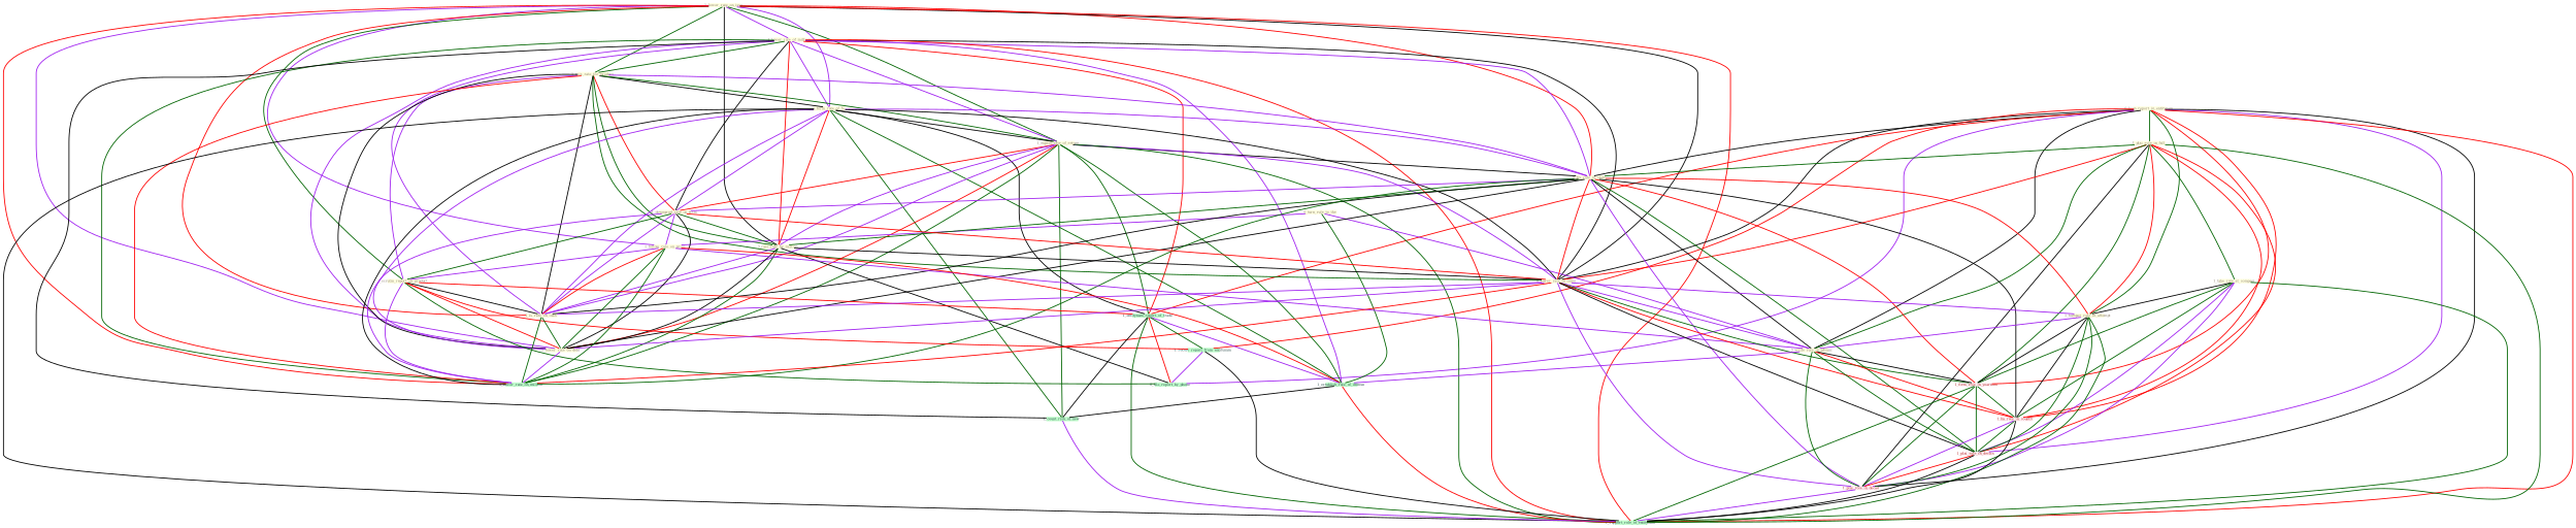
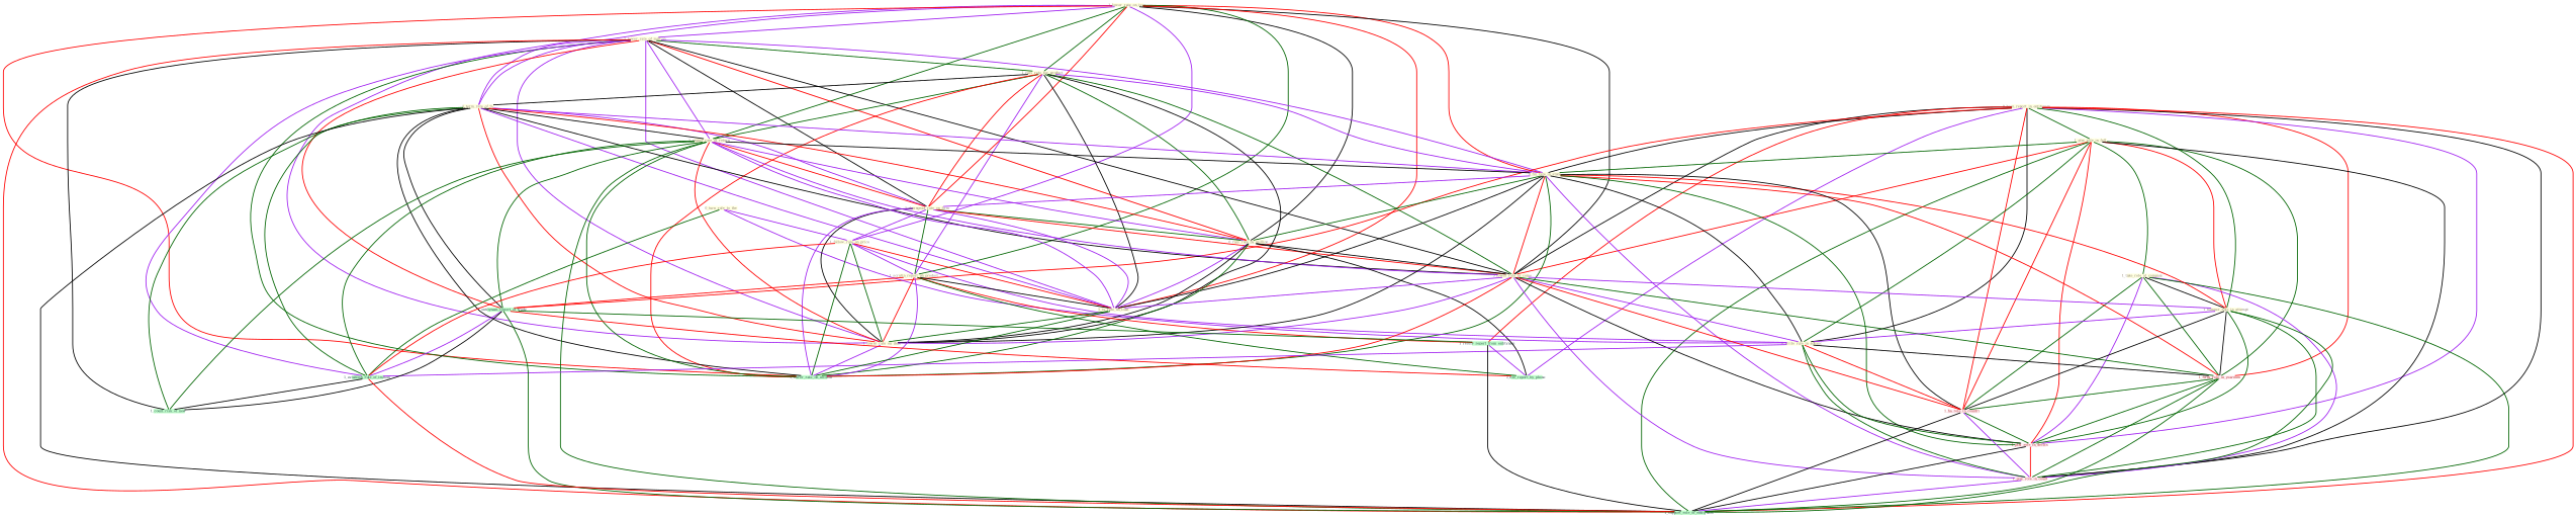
  graph {
    node [color="#ffffe0" fixedsize=true fontcolor="#8b7d6b" fontsize=4 shape=polygon style=filled]
    edge [color=darkgreen w=1]
    "1_lower_rate_on_issu " [height=.06 width=.5]
    "1_lower_rate_of_million " [height=.06 width=.5]
    "0_been_report_in_entitynam " [height=.06 width=.5]
    "1_rais_rate_for_product " [height=.06 width=.5]
    "1_term_rate_of_% " [height=.06 width=.5]
    "1_plai_role_in_fall " [height=.06 width=.5]
    "1_expect_rate_of_return " [height=.06 width=.5]
    "1_take_role_at_compani " [height=.06 width=.5]
    "0_turn_rule_to_the " [height=.06 width=.5]
    "0_fix_rate_in_state " [height=.06 width=.5]
    "1_downgrad_rate_on_firm " [height=.06 width=.5]
    "0_rais_rate_by_million " [height=.06 width=.5]
    "1_follow_rule_on_price " [height=.06 width=.5]
    "1_scrutin_report_on_product " [height=.06 width=.5]
    "0_lower_rate_in_come " [height=.06 width=.5]
    "1_hamper_role_in_attempt " [height=.06 width=.5]
    "0_write_rule_in_advanc " [height=.06 width=.5]
    "1_is_rate_on_loan " [height=.06 width=.5]
    "1_lower_rate_on_debt " [height=.06 width=.5]
    n20 [color="#fff0f5" fontcolor="#b22222" height=.06 label="1_firm_role_in_yearnum" width=.5]
    "1_ha_role_in_countri " [color="#fff0f5" fontcolor="#b22222" height=.06 width=.5]
    "1_plai_role_in_declin " [color="#fff0f5" fontcolor="#b22222" height=.06 width=.5]
-   "1_plai_role_in_decad " [color="#fff0f5" fontcolor="#b22222" height=.06 width=.5]
+   "1_plai_role_in_decad " [color="#fff0f5" fontcolor="#b22222" height=.06 width=.5 label="1_plai_role_in_count"]
    "1_lower_rate_on_million " [color="#BDFCC9" fontcolor="#2f4f4f" height=.06 width=.5]
    "1_entitynam_report_of_trade " [color="#BDFCC9" fontcolor="#2f4f4f" height=.06 width=.5]
    "1_establish_rule_of_immun " [color="#BDFCC9" fontcolor="#2f4f4f" height=.06 width=.5]
    "1_count_risk_of_new " [color="#BDFCC9" fontcolor="#2f4f4f" height=.06 width=.5]
    "1_support_role_of_entitynam " [color="#BDFCC9" fontcolor="#2f4f4f" height=.06 width=.5]
    "1_receiv_report_from_entitynam " [color="#BDFCC9" fontcolor="#2f4f4f" height=.06 width=.5]
    "0_file_report_by_phone " [color="#BDFCC9" fontcolor="#2f4f4f" height=.06 width=.5]
    subgraph sub_1 {
      "1_lower_rate_on_issu "
      "1_lower_rate_of_million "
      "0_been_report_in_entitynam "
      "1_rais_rate_for_product "
      "1_term_rate_of_% "
      "1_plai_role_in_fall "
      "1_expect_rate_of_return "
      "1_take_role_at_compani "
      "0_turn_rule_to_the "
      "0_fix_rate_in_state "
      "1_downgrad_rate_on_firm "
      "0_rais_rate_by_million "
      "1_follow_rule_on_price "
      "1_scrutin_report_on_product "
      "0_lower_rate_in_come "
      "1_hamper_role_in_attempt "
      "0_write_rule_in_advanc "
      "1_is_rate_on_loan "
      "1_lower_rate_on_debt "
    }
    subgraph sub_2 {
      n20
      "1_ha_role_in_countri "
      "1_plai_role_in_declin "
      "1_plai_role_in_decad "
    }
    "1_lower_rate_on_issu " -- "1_lower_rate_of_million " [color=purple w=2]
    "1_lower_rate_on_issu " -- "1_rais_rate_for_product "
    "1_lower_rate_on_issu " -- "1_term_rate_of_% " [color=purple]
    "1_lower_rate_on_issu " -- "1_expect_rate_of_return "
    "1_lower_rate_on_issu " -- "0_fix_rate_in_state " [color=red]
-   "1_lower_rate_on_issu " -- "1_support_role_of_entitynam " [color=red w=2]
+   "1_lower_rate_on_issu " -- "1_downgrad_rate_on_firm " [color=red w=2]
    "1_lower_rate_on_issu " -- "0_rais_rate_by_million " [color=black]
    "1_lower_rate_on_issu " -- "1_follow_rule_on_price " [color=purple]
    "1_lower_rate_on_issu " -- "1_scrutin_report_on_product "
    "1_lower_rate_on_issu " -- "0_lower_rate_in_come " [color=black w=2]
    "1_lower_rate_on_issu " -- "1_is_rate_on_loan " [color=red w=2]
    "1_lower_rate_on_issu " -- "1_lower_rate_on_debt " [color=purple w=3]
    "1_lower_rate_on_issu " -- "1_lower_rate_on_million " [color=red w=3]
    "1_lower_rate_of_million " -- "1_rais_rate_for_product "
    "1_lower_rate_of_million " -- "1_term_rate_of_% " [color=purple w=2]
    "1_lower_rate_of_million " -- "1_expect_rate_of_return " [color=purple w=2]
    "1_lower_rate_of_million " -- "0_fix_rate_in_state " [color=purple]
    "1_lower_rate_of_million " -- "1_downgrad_rate_on_firm " [color=black]
    "1_lower_rate_of_million " -- "0_rais_rate_by_million " [color=red w=2]
    "1_lower_rate_of_million " -- "0_lower_rate_in_come " [color=black w=2]
    "1_lower_rate_of_million " -- "1_is_rate_on_loan " [color=purple]
    "1_lower_rate_of_million " -- "1_lower_rate_on_debt " [color=purple w=2]
    "1_lower_rate_of_million " -- "1_lower_rate_on_million " [w=3]
    "1_lower_rate_of_million " -- "1_entitynam_report_of_trade " [color=red]
    "1_lower_rate_of_million " -- "1_establish_rule_of_immun " [color=purple]
    "1_lower_rate_of_million " -- "1_count_risk_of_new " [color=black]
    "1_lower_rate_of_million " -- "1_support_role_of_entitynam " [color=red]
    "0_been_report_in_entitynam " -- "1_plai_role_in_fall "
    "0_been_report_in_entitynam " -- "0_fix_rate_in_state " [color=black]
    "0_been_report_in_entitynam " -- "0_lower_rate_in_come " [color=black]
    "0_been_report_in_entitynam " -- "1_hamper_role_in_attempt "
    "0_been_report_in_entitynam " -- "0_write_rule_in_advanc " [color=black]
    "0_been_report_in_entitynam " -- n20 [color=red]
    "0_been_report_in_entitynam " -- "1_ha_role_in_countri " [color=red]
    "0_been_report_in_entitynam " -- "1_plai_role_in_declin " [color=purple]
    "0_been_report_in_entitynam " -- "1_plai_role_in_decad " [color=black]
    "0_been_report_in_entitynam " -- "1_entitynam_report_of_trade " [color=red]
    "0_been_report_in_entitynam " -- "1_support_role_of_entitynam " [color=red]
    "0_been_report_in_entitynam " -- "1_receiv_report_from_entitynam " [color=red w=2]
    "0_been_report_in_entitynam " -- "0_file_report_by_phone " [color=purple]
    "1_rais_rate_for_product " -- "1_term_rate_of_% " [color=black]
    "1_rais_rate_for_product " -- "1_expect_rate_of_return "
    "1_rais_rate_for_product " -- "0_fix_rate_in_state " [color=purple]
    "1_rais_rate_for_product " -- "1_downgrad_rate_on_firm " [color=red]
    "1_rais_rate_for_product " -- "0_rais_rate_by_million " [w=2]
    "1_rais_rate_for_product " -- "1_scrutin_report_on_product " [color=purple]
    "1_rais_rate_for_product " -- "0_lower_rate_in_come "
    "1_rais_rate_for_product " -- "1_is_rate_on_loan " [color=black]
    "1_rais_rate_for_product " -- "1_lower_rate_on_debt " [color=black]
    "1_rais_rate_for_product " -- "1_lower_rate_on_million " [color=red]
    "1_term_rate_of_% " -- "1_expect_rate_of_return " [color=black w=2]
    "1_term_rate_of_% " -- "0_fix_rate_in_state " [color=purple]
    "1_term_rate_of_% " -- "1_downgrad_rate_on_firm " [color=purple]
    "1_term_rate_of_% " -- "0_rais_rate_by_million " [color=red]
    "1_term_rate_of_% " -- "0_lower_rate_in_come " [color=black]
    "1_term_rate_of_% " -- "1_is_rate_on_loan " [color=purple]
-   "1_term_rate_of_% " -- "1_lower_rate_on_debt " [color=purple]
+   "1_term_rate_of_% " -- "1_lower_rate_on_debt " [color=red]
    "1_term_rate_of_% " -- "1_lower_rate_on_million " [color=black]
    "1_term_rate_of_% " -- "1_entitynam_report_of_trade " [color=black]
    "1_term_rate_of_% " -- "1_establish_rule_of_immun "
    "1_term_rate_of_% " -- "1_count_risk_of_new "
    "1_term_rate_of_% " -- "1_support_role_of_entitynam " [color=black]
    "1_plai_role_in_fall " -- "1_take_role_at_compani "
    "1_plai_role_in_fall " -- "0_fix_rate_in_state "
    "1_plai_role_in_fall " -- "0_lower_rate_in_come " [color=red]
    "1_plai_role_in_fall " -- "1_hamper_role_in_attempt " [color=red w=2]
    "1_plai_role_in_fall " -- "0_write_rule_in_advanc "
    "1_plai_role_in_fall " -- n20 [w=2]
    "1_plai_role_in_fall " -- "1_ha_role_in_countri " [color=red w=2]
    "1_plai_role_in_fall " -- "1_plai_role_in_declin " [color=red w=3]
    "1_plai_role_in_fall " -- "1_plai_role_in_decad " [color=black w=3]
    "1_plai_role_in_fall " -- "1_support_role_of_entitynam "
    "1_expect_rate_of_return " -- "0_fix_rate_in_state " [color=black]
    "1_expect_rate_of_return " -- "1_downgrad_rate_on_firm " [color=red]
    "1_expect_rate_of_return " -- "0_rais_rate_by_million " [color=purple]
    "1_expect_rate_of_return " -- "0_lower_rate_in_come " [color=purple]
    "1_expect_rate_of_return " -- "1_is_rate_on_loan " [color=purple]
    "1_expect_rate_of_return " -- "1_lower_rate_on_debt " [color=red]
    "1_expect_rate_of_return " -- "1_lower_rate_on_million "
    "1_expect_rate_of_return " -- "1_entitynam_report_of_trade "
    "1_expect_rate_of_return " -- "1_establish_rule_of_immun "
    "1_expect_rate_of_return " -- "1_count_risk_of_new "
    "1_expect_rate_of_return " -- "1_support_role_of_entitynam "
    "1_take_role_at_compani " -- "1_hamper_role_in_attempt " [color=black]
    "1_take_role_at_compani " -- n20
    "1_take_role_at_compani " -- "1_ha_role_in_countri "
    "1_take_role_at_compani " -- "1_plai_role_in_declin " [color=purple]
    "1_take_role_at_compani " -- "1_plai_role_in_decad " [color=purple]
    "1_take_role_at_compani " -- "1_support_role_of_entitynam "
    "0_turn_rule_to_the " -- "1_follow_rule_on_price " [color=purple]
    "0_turn_rule_to_the " -- "0_write_rule_in_advanc " [color=purple]
    "0_turn_rule_to_the " -- "1_establish_rule_of_immun "
    "0_fix_rate_in_state " -- "1_downgrad_rate_on_firm " [color=purple]
    "0_fix_rate_in_state " -- "0_rais_rate_by_million "
    "0_fix_rate_in_state " -- "0_lower_rate_in_come " [color=red w=2]
    "0_fix_rate_in_state " -- "1_hamper_role_in_attempt " [color=red]
    "0_fix_rate_in_state " -- "0_write_rule_in_advanc " [color=black]
    "0_fix_rate_in_state " -- "1_is_rate_on_loan " [color=black]
    "0_fix_rate_in_state " -- "1_lower_rate_on_debt " [color=black]
    "0_fix_rate_in_state " -- n20 [color=red]
    "0_fix_rate_in_state " -- "1_ha_role_in_countri " [color=black]
    "0_fix_rate_in_state " -- "1_plai_role_in_declin "
    "0_fix_rate_in_state " -- "1_plai_role_in_decad " [color=purple]
    "0_fix_rate_in_state " -- "1_lower_rate_on_million "
    "1_downgrad_rate_on_firm " -- "0_rais_rate_by_million "
    "1_downgrad_rate_on_firm " -- "1_follow_rule_on_price " [color=purple]
    "1_downgrad_rate_on_firm " -- "1_scrutin_report_on_product "
    "1_downgrad_rate_on_firm " -- "0_lower_rate_in_come " [color=red]
    "1_downgrad_rate_on_firm " -- "1_is_rate_on_loan " [color=purple w=2]
    "1_downgrad_rate_on_firm " -- "1_lower_rate_on_debt " [color=black w=2]
    "1_downgrad_rate_on_firm " -- "1_lower_rate_on_million " [color=purple w=2]
    "0_rais_rate_by_million " -- "0_lower_rate_in_come " [color=black]
    "0_rais_rate_by_million " -- "1_is_rate_on_loan " [color=purple]
    "0_rais_rate_by_million " -- "1_lower_rate_on_debt " [color=black]
    "0_rais_rate_by_million " -- "1_lower_rate_on_million " [w=2]
    "0_rais_rate_by_million " -- "0_file_report_by_phone " [color=black]
    "1_follow_rule_on_price " -- "1_scrutin_report_on_product " [color=purple]
    "1_follow_rule_on_price " -- "0_write_rule_in_advanc " [color=purple]
    "1_follow_rule_on_price " -- "1_is_rate_on_loan " [color=red]
    "1_follow_rule_on_price " -- "1_lower_rate_on_debt "
    "1_follow_rule_on_price " -- "1_lower_rate_on_million "
    "1_follow_rule_on_price " -- "1_establish_rule_of_immun " [color=red]
    "1_scrutin_report_on_product " -- "1_is_rate_on_loan " [color=black]
    "1_scrutin_report_on_product " -- "1_lower_rate_on_debt " [color=red]
    "1_scrutin_report_on_product " -- "1_lower_rate_on_million " [color=purple]
    "1_scrutin_report_on_product " -- "1_entitynam_report_of_trade " [color=red]
    "1_scrutin_report_on_product " -- "1_receiv_report_from_entitynam " [color=red]
    "1_scrutin_report_on_product " -- "0_file_report_by_phone "
    "0_lower_rate_in_come " -- "1_hamper_role_in_attempt " [color=purple]
    "0_lower_rate_in_come " -- "0_write_rule_in_advanc " [color=purple]
    "0_lower_rate_in_come " -- "1_is_rate_on_loan " [color=purple]
    "0_lower_rate_in_come " -- "1_lower_rate_on_debt " [color=purple w=2]
    "0_lower_rate_in_come " -- n20
    "0_lower_rate_in_come " -- "1_ha_role_in_countri " [color=red]
    "0_lower_rate_in_come " -- "1_plai_role_in_declin " [color=black]
    "0_lower_rate_in_come " -- "1_plai_role_in_decad " [color=purple]
    "0_lower_rate_in_come " -- "1_lower_rate_on_million " [color=red w=2]
    "1_hamper_role_in_attempt " -- "0_write_rule_in_advanc " [color=purple]
    "1_hamper_role_in_attempt " -- n20 [color=black w=2]
    "1_hamper_role_in_attempt " -- "1_ha_role_in_countri " [color=black w=2]
    "1_hamper_role_in_attempt " -- "1_plai_role_in_declin " [w=2]
    "1_hamper_role_in_attempt " -- "1_plai_role_in_decad " [w=2]
    "1_hamper_role_in_attempt " -- "1_support_role_of_entitynam "
    "0_write_rule_in_advanc " -- n20 [color=black]
    "0_write_rule_in_advanc " -- "1_ha_role_in_countri " [color=red]
    "0_write_rule_in_advanc " -- "1_plai_role_in_declin "
    "0_write_rule_in_advanc " -- "1_plai_role_in_decad "
    "0_write_rule_in_advanc " -- "1_establish_rule_of_immun " [color=purple]
    "1_is_rate_on_loan " -- "1_lower_rate_on_debt " [w=2]
    "1_is_rate_on_loan " -- "1_lower_rate_on_million " [w=2]
    "1_lower_rate_on_debt " -- "1_lower_rate_on_million " [color=purple w=3]
    n20 -- "1_ha_role_in_countri " [w=2]
    n20 -- "1_plai_role_in_declin " [w=2]
    n20 -- "1_plai_role_in_decad " [w=2]
    n20 -- "1_support_role_of_entitynam "
    "1_ha_role_in_countri " -- "1_plai_role_in_declin " [w=2]
    "1_ha_role_in_countri " -- "1_plai_role_in_decad " [color=purple w=2]
    "1_ha_role_in_countri " -- "1_support_role_of_entitynam " [color=black]
    "1_plai_role_in_declin " -- "1_plai_role_in_decad " [color=red w=3]
    "1_plai_role_in_declin " -- "1_support_role_of_entitynam " [color=black]
    "1_plai_role_in_decad " -- "1_support_role_of_entitynam " [color=purple]
    "1_entitynam_report_of_trade " -- "1_establish_rule_of_immun " [color=purple]
    "1_entitynam_report_of_trade " -- "1_count_risk_of_new " [color=black]
    "1_entitynam_report_of_trade " -- "1_support_role_of_entitynam "
    "1_entitynam_report_of_trade " -- "1_receiv_report_from_entitynam "
    "1_entitynam_report_of_trade " -- "0_file_report_by_phone " [color=red]
    "1_establish_rule_of_immun " -- "1_count_risk_of_new " [color=black]
    "1_establish_rule_of_immun " -- "1_support_role_of_entitynam " [color=red]
-   "1_count_risk_of_new " -- "1_support_role_of_entitynam " [color=purple]
    "1_receiv_report_from_entitynam " -- "1_support_role_of_entitynam " [color=black]
    "1_receiv_report_from_entitynam " -- "0_file_report_by_phone " [color=purple]
  }
